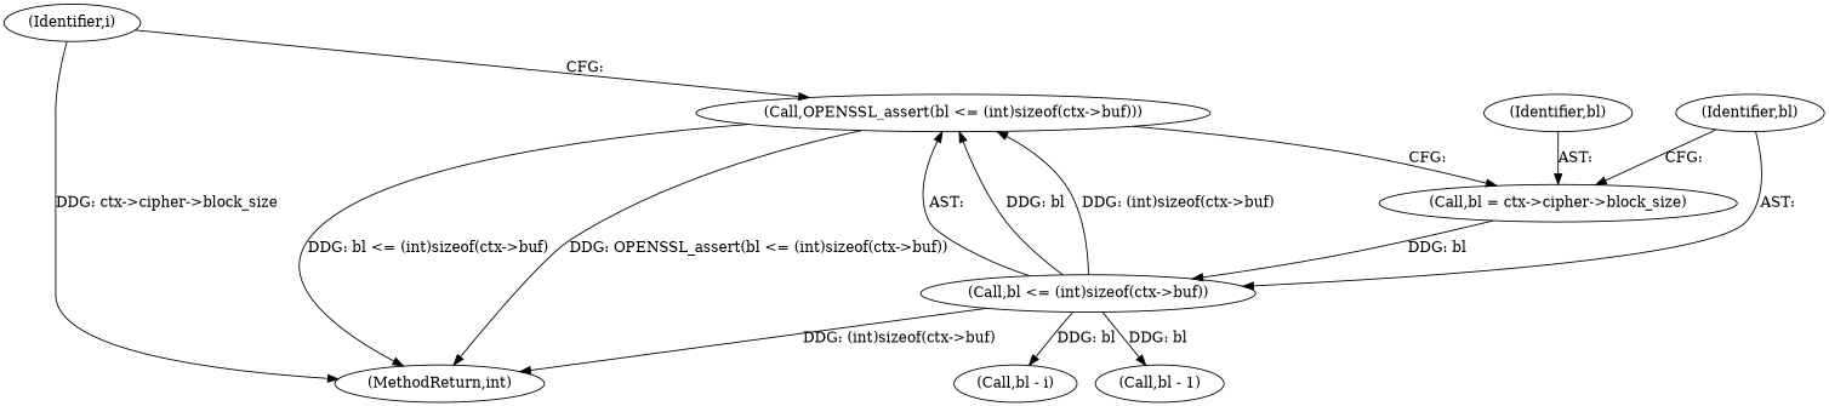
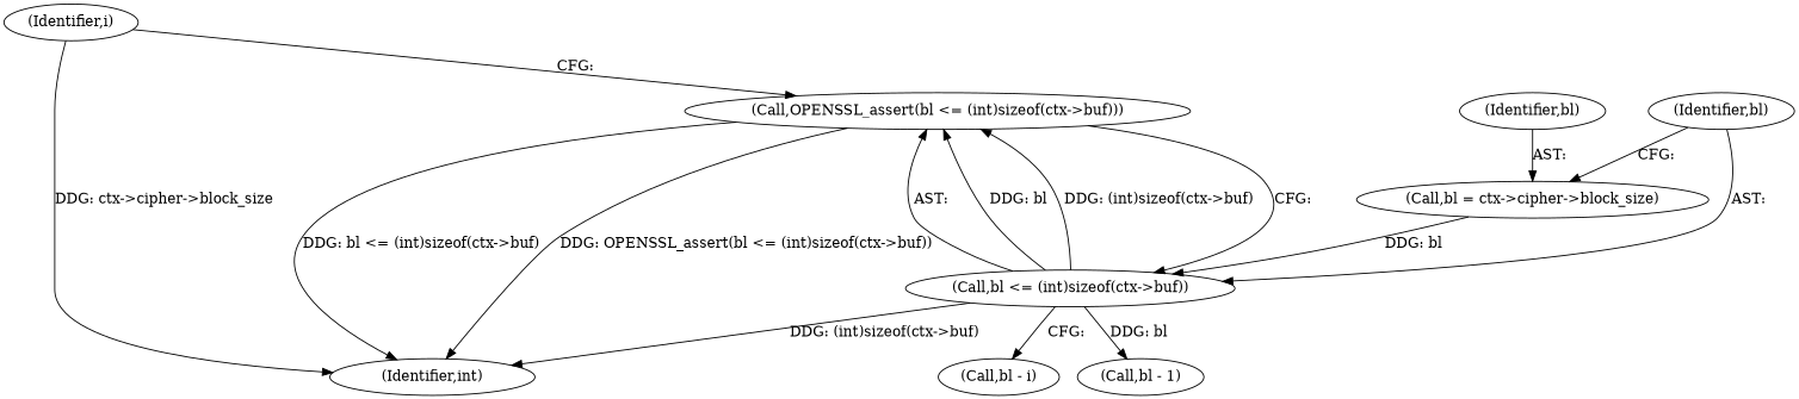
  digraph {
    n1 [label="(Call,OPENSSL_assert(bl <= (int)sizeof(ctx->buf)))"]
    n2 [label="(Call,bl <= (int)sizeof(ctx->buf))"]
-   n3 [label="(MethodReturn,int)"]
+   n3 [label="(Identifier,int)"]
    n4 [label="(Call,bl - 1)"]
    n5 [label="(Call,bl - i)"]
    n6 [label="(Call,bl = ctx->cipher->block_size)"]
    n7 [label="(Identifier,bl)"]
    n8 [label="(Identifier,bl)"]
    n9 [label="(Identifier,i)"]
-   n1 -> n6 [label="CFG: "]
+   n1 -> n2 [label="CFG: "]
    n1 -> n3 [label="DDG: bl <= (int)sizeof(ctx->buf)"]
    n1 -> n3 [label="DDG: OPENSSL_assert(bl <= (int)sizeof(ctx->buf))"]
    n2 -> n1 [label="AST: "]
    n2 -> n1 [label="DDG: bl"]
    n2 -> n1 [label="DDG: (int)sizeof(ctx->buf)"]
    n2 -> n3 [label="DDG: (int)sizeof(ctx->buf)"]
    n2 -> n4 [label="DDG: bl"]
-   n2 -> n5 [label="DDG: bl"]
+   n2 -> n5 [label="CFG: "]
    n6 -> n2 [label="DDG: bl"]
    n7 -> n2 [label="AST: "]
    n7 -> n6 [label="CFG: "]
    n8 -> n6 [label="AST: "]
    n9 -> n1 [label="CFG: "]
    n9 -> n3 [label="DDG: ctx->cipher->block_size"]
  }
